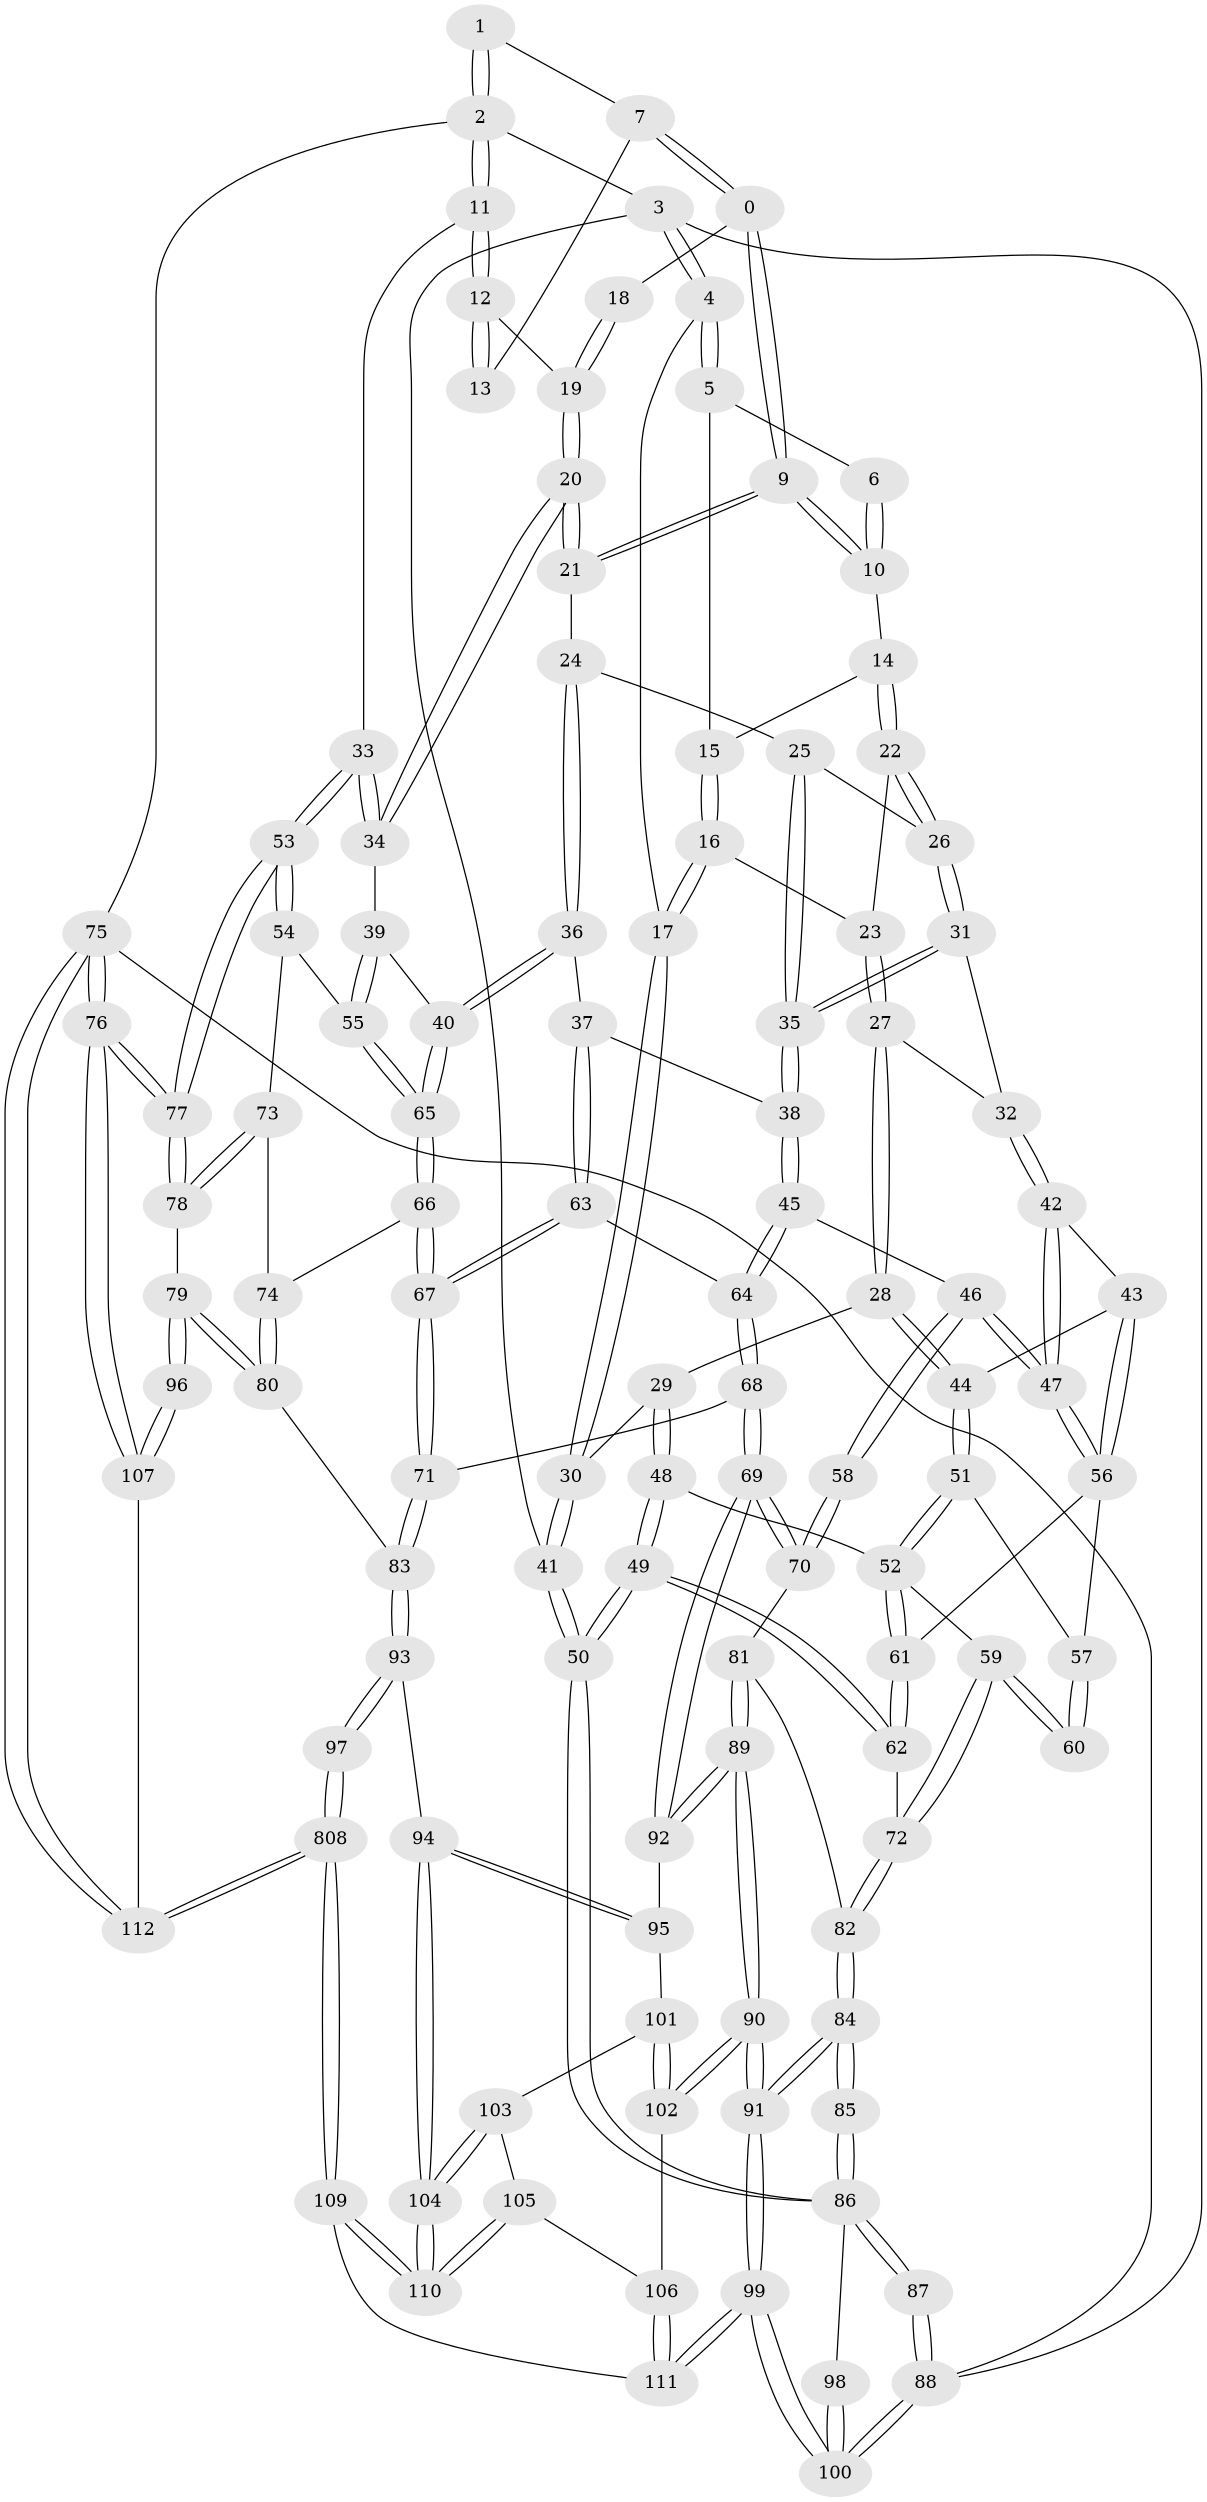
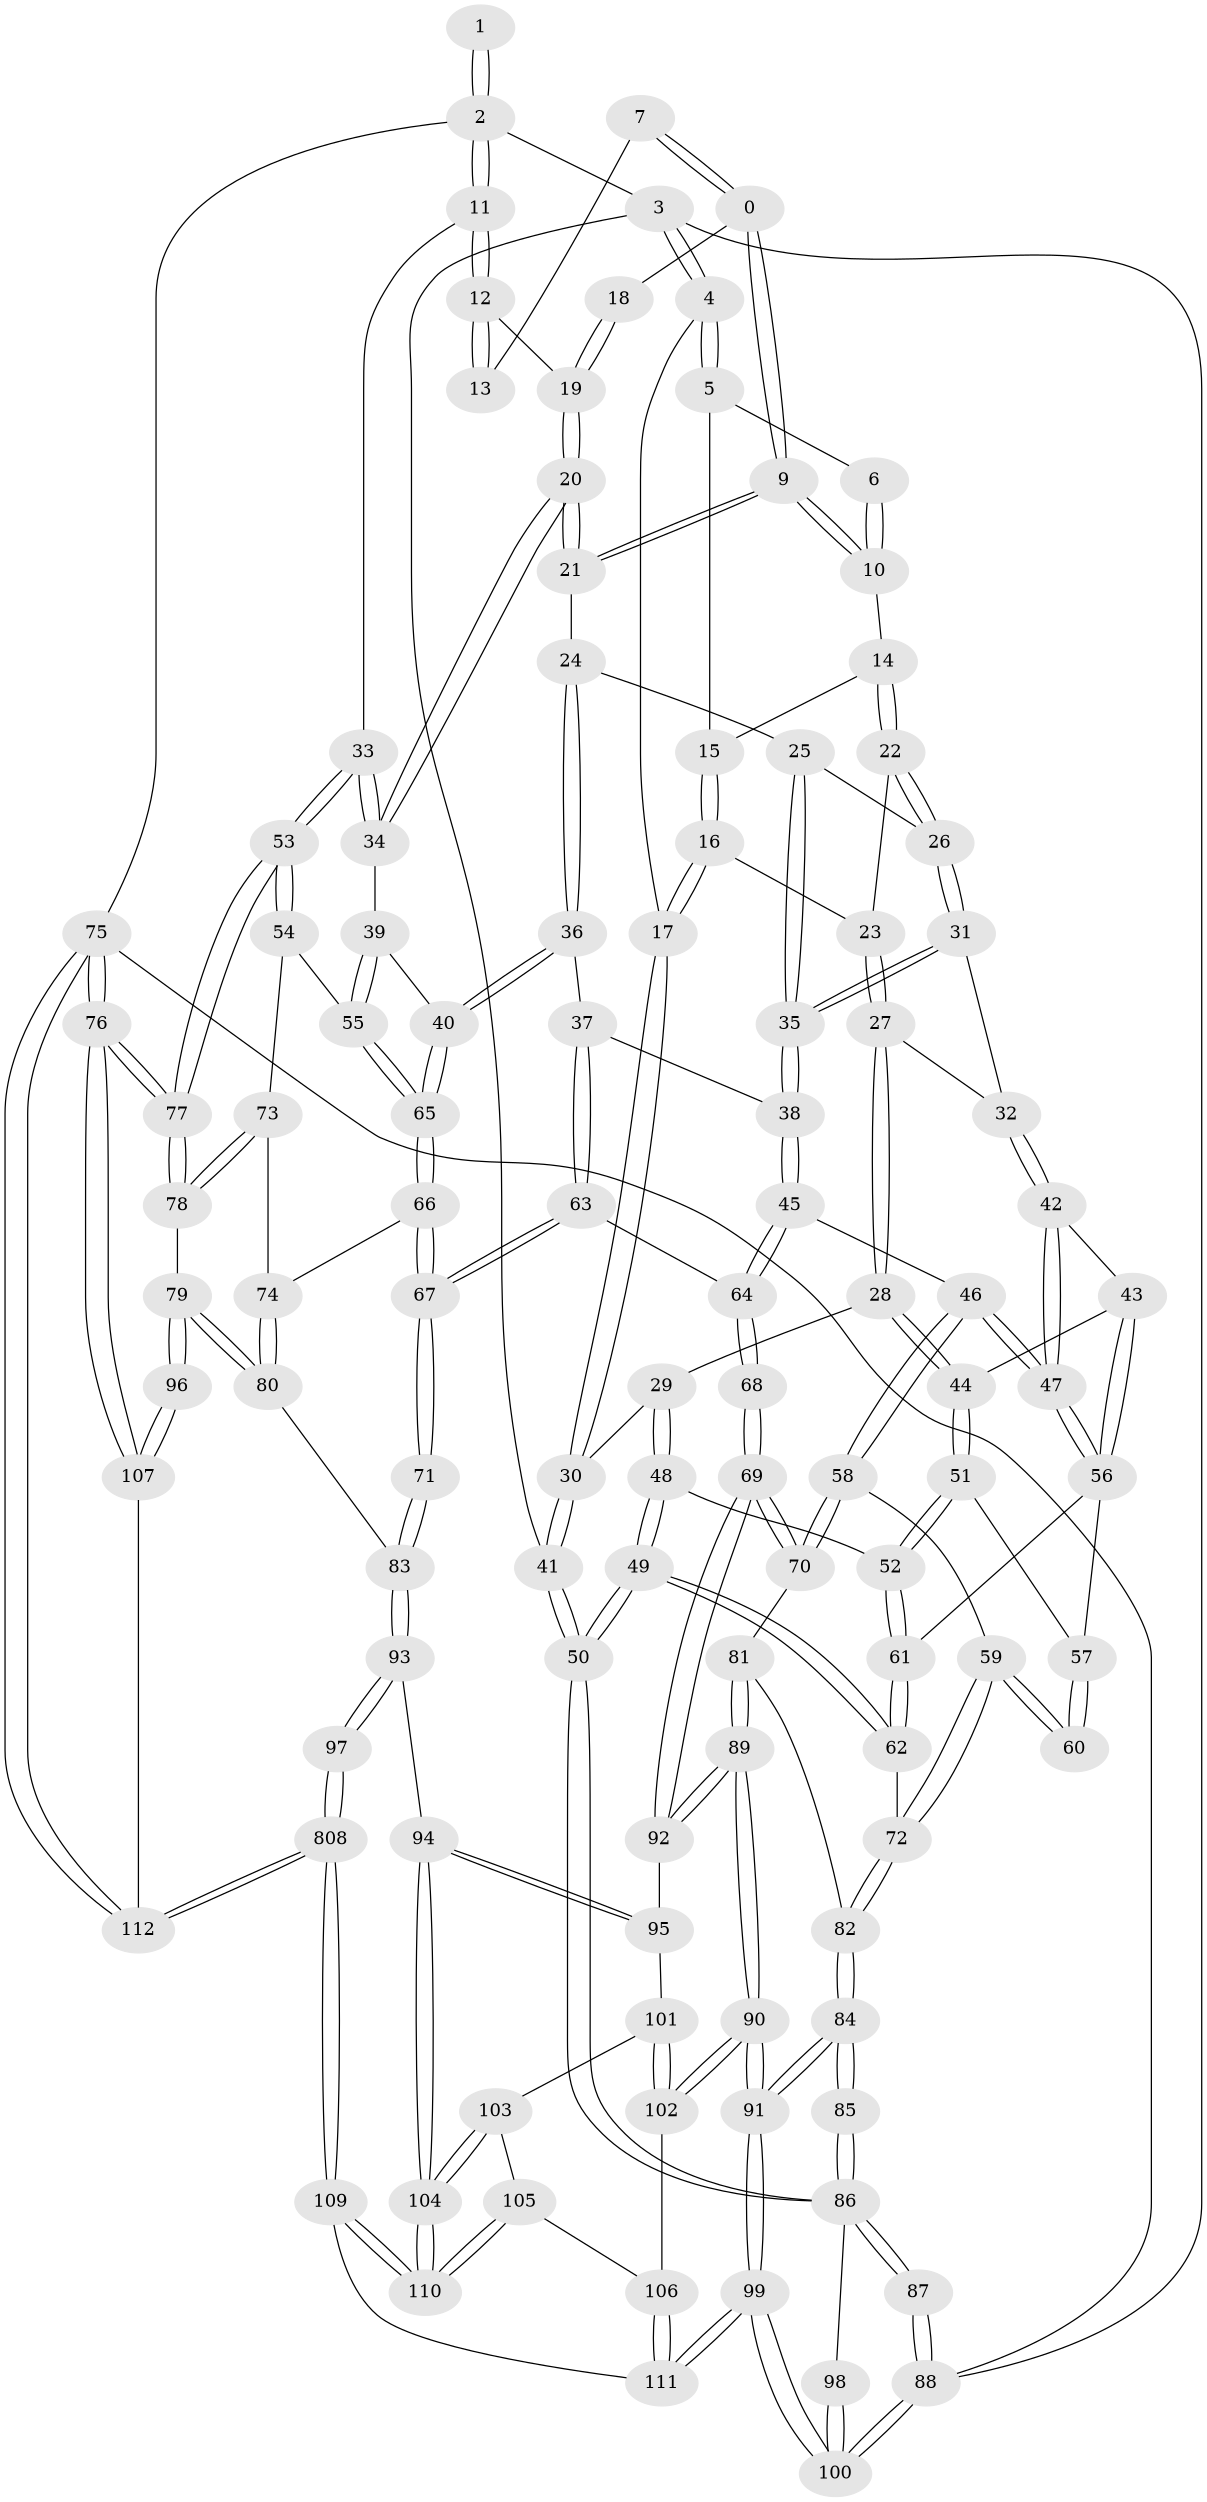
  graph {
    node [color=gray90 style=filled]
    1
    2
    7
    3
    11
    75
    n7 [label=0]
    13
    4
    41
    88
    12
    33
    76
    112
    5
    17
    50
    100
    6
    15
    30
    10
    16
    14
    9
    18
    21
    19
    24
    22
    34
    53
    20
    23
    26
    27
    39
    25
    36
    31
    28
    32
    35
    37
    40
    38
    29
    44
    42
    48
    51
    49
    52
    43
    47
    54
    77
    55
    45
    63
    65
    64
    67
    46
    66
    86
    56
    57
    61
    58
    68
    59
    70
    62
    72
    87
    98
    60
    73
    78
    74
    81
    82
    71
    69
    80
    83
    92
    95
    89
    93
    84
    79
    107
    96
    90
    85
    91
    94
    97
    99
    102
    106
    111
    101
    104
    n108 [label=808]
    110
    103
    109
    105
    1 -- 2
    1 -- 2
-   1 -- 7
    2 -- 3
    2 -- 11
    2 -- 11
    2 -- 75
    7 -- n7
    7 -- n7
    7 -- 13
    3 -- 4
    3 -- 4
    3 -- 41
    3 -- 88
    11 -- 12
    11 -- 12
    11 -- 33
    75 -- 88
    75 -- 76
    75 -- 76
    75 -- 112
    75 -- 112
    n7 -- 9
    n7 -- 9
    n7 -- 18
    4 -- 5
    4 -- 5
    4 -- 17
    41 -- 50
    41 -- 50
    88 -- 100
    88 -- 100
    12 -- 13
    12 -- 13
    12 -- 19
    33 -- 34
    33 -- 34
    33 -- 53
    33 -- 53
    76 -- 77
    76 -- 77
    76 -- 107
    76 -- 107
    5 -- 6
    5 -- 15
    17 -- 30
    17 -- 30
    50 -- 86
    50 -- 86
    6 -- 10
    6 -- 10
    15 -- 16
    15 -- 16
    30 -- 41
    30 -- 41
    10 -- 14
    16 -- 17
    16 -- 17
    16 -- 23
    14 -- 15
    14 -- 22
    14 -- 22
    9 -- 10
    9 -- 10
    9 -- 21
    9 -- 21
    18 -- 19
    18 -- 19
    21 -- 24
    19 -- 20
    19 -- 20
    24 -- 25
    24 -- 36
    24 -- 36
    22 -- 23
    22 -- 26
    22 -- 26
    34 -- 39
    53 -- 54
    53 -- 54
    53 -- 77
    53 -- 77
    20 -- 21
    20 -- 21
    20 -- 34
    20 -- 34
    23 -- 27
    23 -- 27
    26 -- 31
    26 -- 31
    27 -- 28
    27 -- 28
    27 -- 32
    39 -- 40
    39 -- 55
    39 -- 55
    25 -- 26
    25 -- 35
    25 -- 35
    36 -- 37
    36 -- 40
    36 -- 40
    31 -- 32
    31 -- 35
    31 -- 35
    28 -- 29
    28 -- 44
    28 -- 44
    32 -- 42
    32 -- 42
    35 -- 38
    35 -- 38
    37 -- 38
    37 -- 63
    37 -- 63
    40 -- 65
    40 -- 65
    38 -- 45
    38 -- 45
    29 -- 30
    29 -- 48
    29 -- 48
    44 -- 51
    44 -- 51
    42 -- 43
    42 -- 47
    42 -- 47
    48 -- 49
    48 -- 49
    48 -- 52
    51 -- 52
    51 -- 52
    51 -- 57
    49 -- 50
    49 -- 50
    49 -- 62
    49 -- 62
    52 -- 61
    52 -- 61
    43 -- 44
    43 -- 56
    43 -- 56
    47 -- 56
    47 -- 56
    54 -- 55
    54 -- 73
    77 -- 78
    77 -- 78
    55 -- 65
    55 -- 65
    45 -- 64
    45 -- 64
    45 -- 46
    63 -- 64
    63 -- 67
    63 -- 67
    65 -- 66
    65 -- 66
    64 -- 68
    64 -- 68
    67 -- 71
    67 -- 71
    46 -- 47
    46 -- 47
    46 -- 58
    46 -- 58
    66 -- 67
    66 -- 67
    66 -- 74
    86 -- 87
    86 -- 87
    86 -- 98
    56 -- 57
    56 -- 61
    57 -- 60
    57 -- 60
    61 -- 62
    61 -- 62
-   52 -- 59
+   58 -- 59
    58 -- 70
    58 -- 70
-   68 -- 71
    68 -- 69
    68 -- 69
    59 -- 72
    59 -- 72
    59 -- 60
    59 -- 60
    70 -- 81
    62 -- 72
    72 -- 82
    72 -- 82
    87 -- 88
    87 -- 88
    98 -- 100
    98 -- 100
    73 -- 78
    73 -- 78
    73 -- 74
    78 -- 79
    74 -- 80
    74 -- 80
    81 -- 82
    81 -- 89
    81 -- 89
    82 -- 84
    82 -- 84
    71 -- 83
    71 -- 83
    69 -- 70
    69 -- 70
    69 -- 92
    69 -- 92
    80 -- 83
    83 -- 93
    83 -- 93
    92 -- 95
    95 -- 101
    89 -- 92
    89 -- 92
    89 -- 90
    89 -- 90
    93 -- 94
    93 -- 97
    93 -- 97
    84 -- 85
    84 -- 85
    84 -- 91
    84 -- 91
    79 -- 80
    79 -- 80
    79 -- 96
    79 -- 96
    107 -- 112
    96 -- 107
    96 -- 107
    90 -- 91
    90 -- 91
    90 -- 102
    90 -- 102
    85 -- 86
    85 -- 86
    91 -- 99
    91 -- 99
    94 -- 95
    94 -- 95
    94 -- 104
    94 -- 104
    97 -- n108
    97 -- n108
    99 -- 100
    99 -- 100
    99 -- 111
    99 -- 111
    102 -- 106
    106 -- 111
    106 -- 111
    101 -- 102
    101 -- 102
    101 -- 103
    104 -- 110
    104 -- 110
    n108 -- 112
    n108 -- 112
    n108 -- 109
    n108 -- 109
    103 -- 104
    103 -- 104
    103 -- 105
    109 -- 111
    109 -- 110
    109 -- 110
    105 -- 106
    105 -- 110
    105 -- 110
  }
